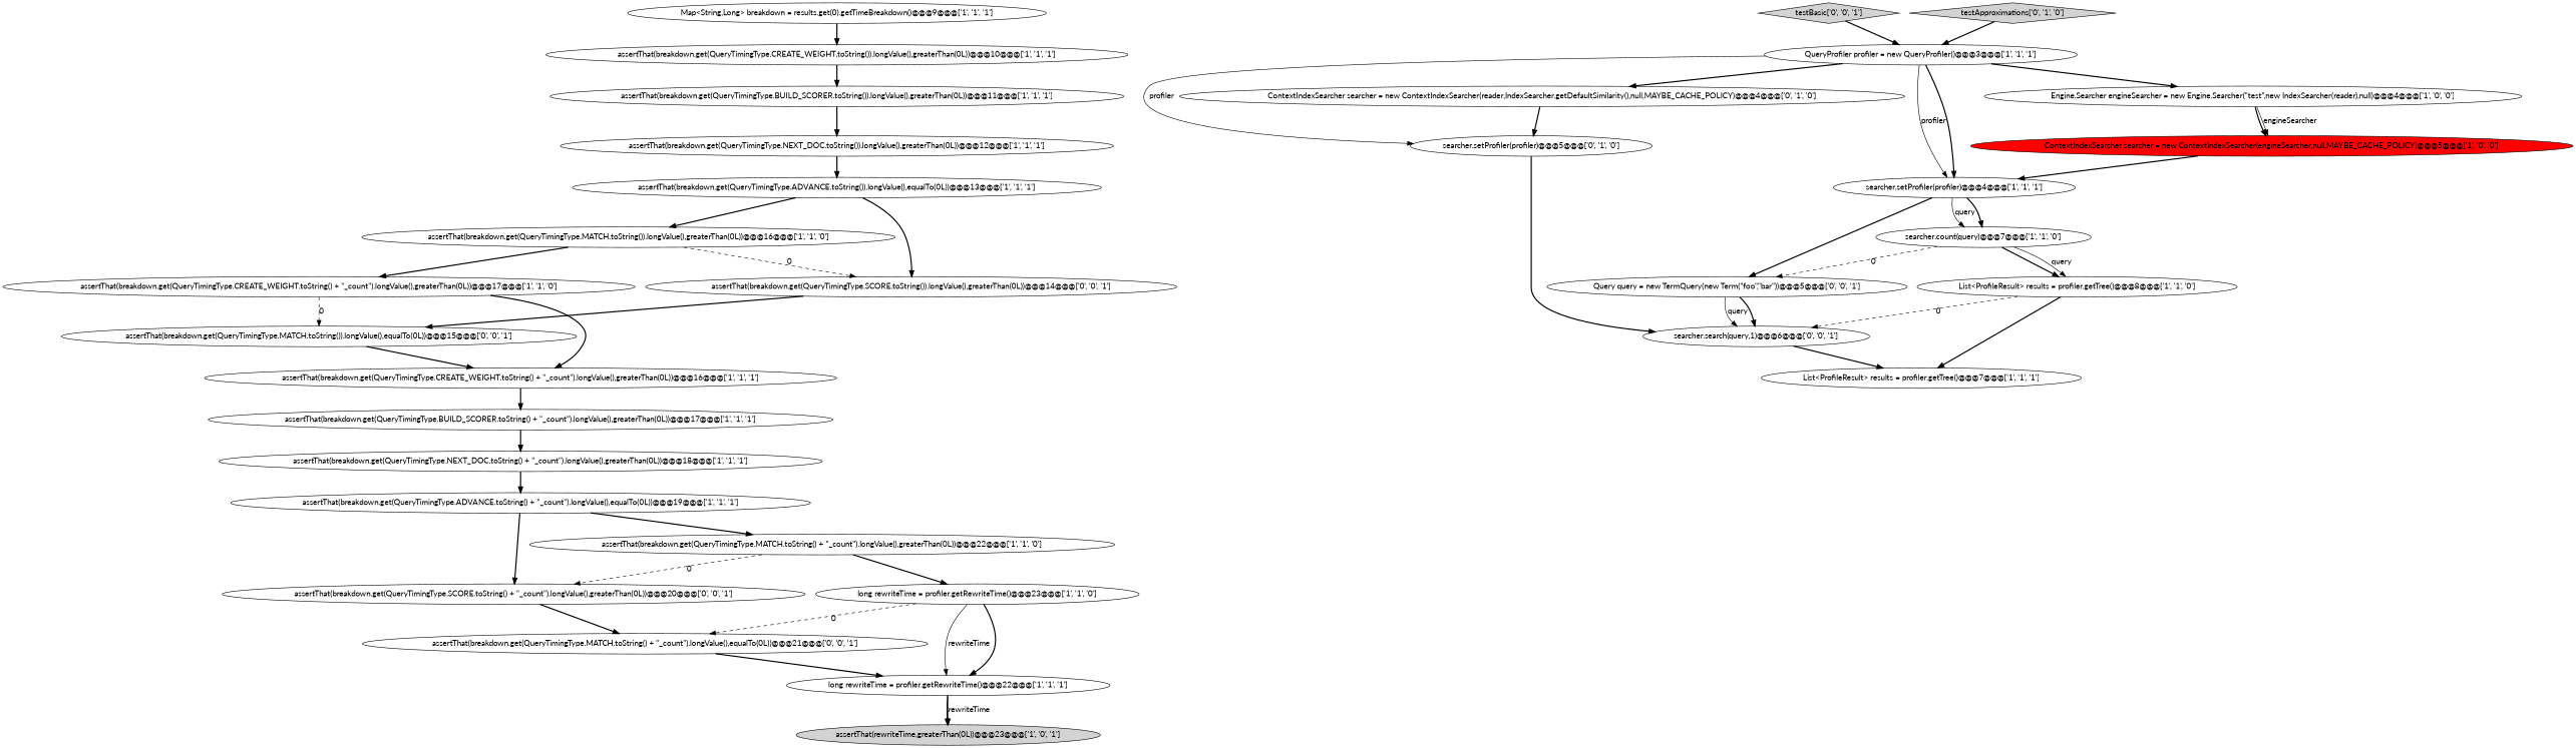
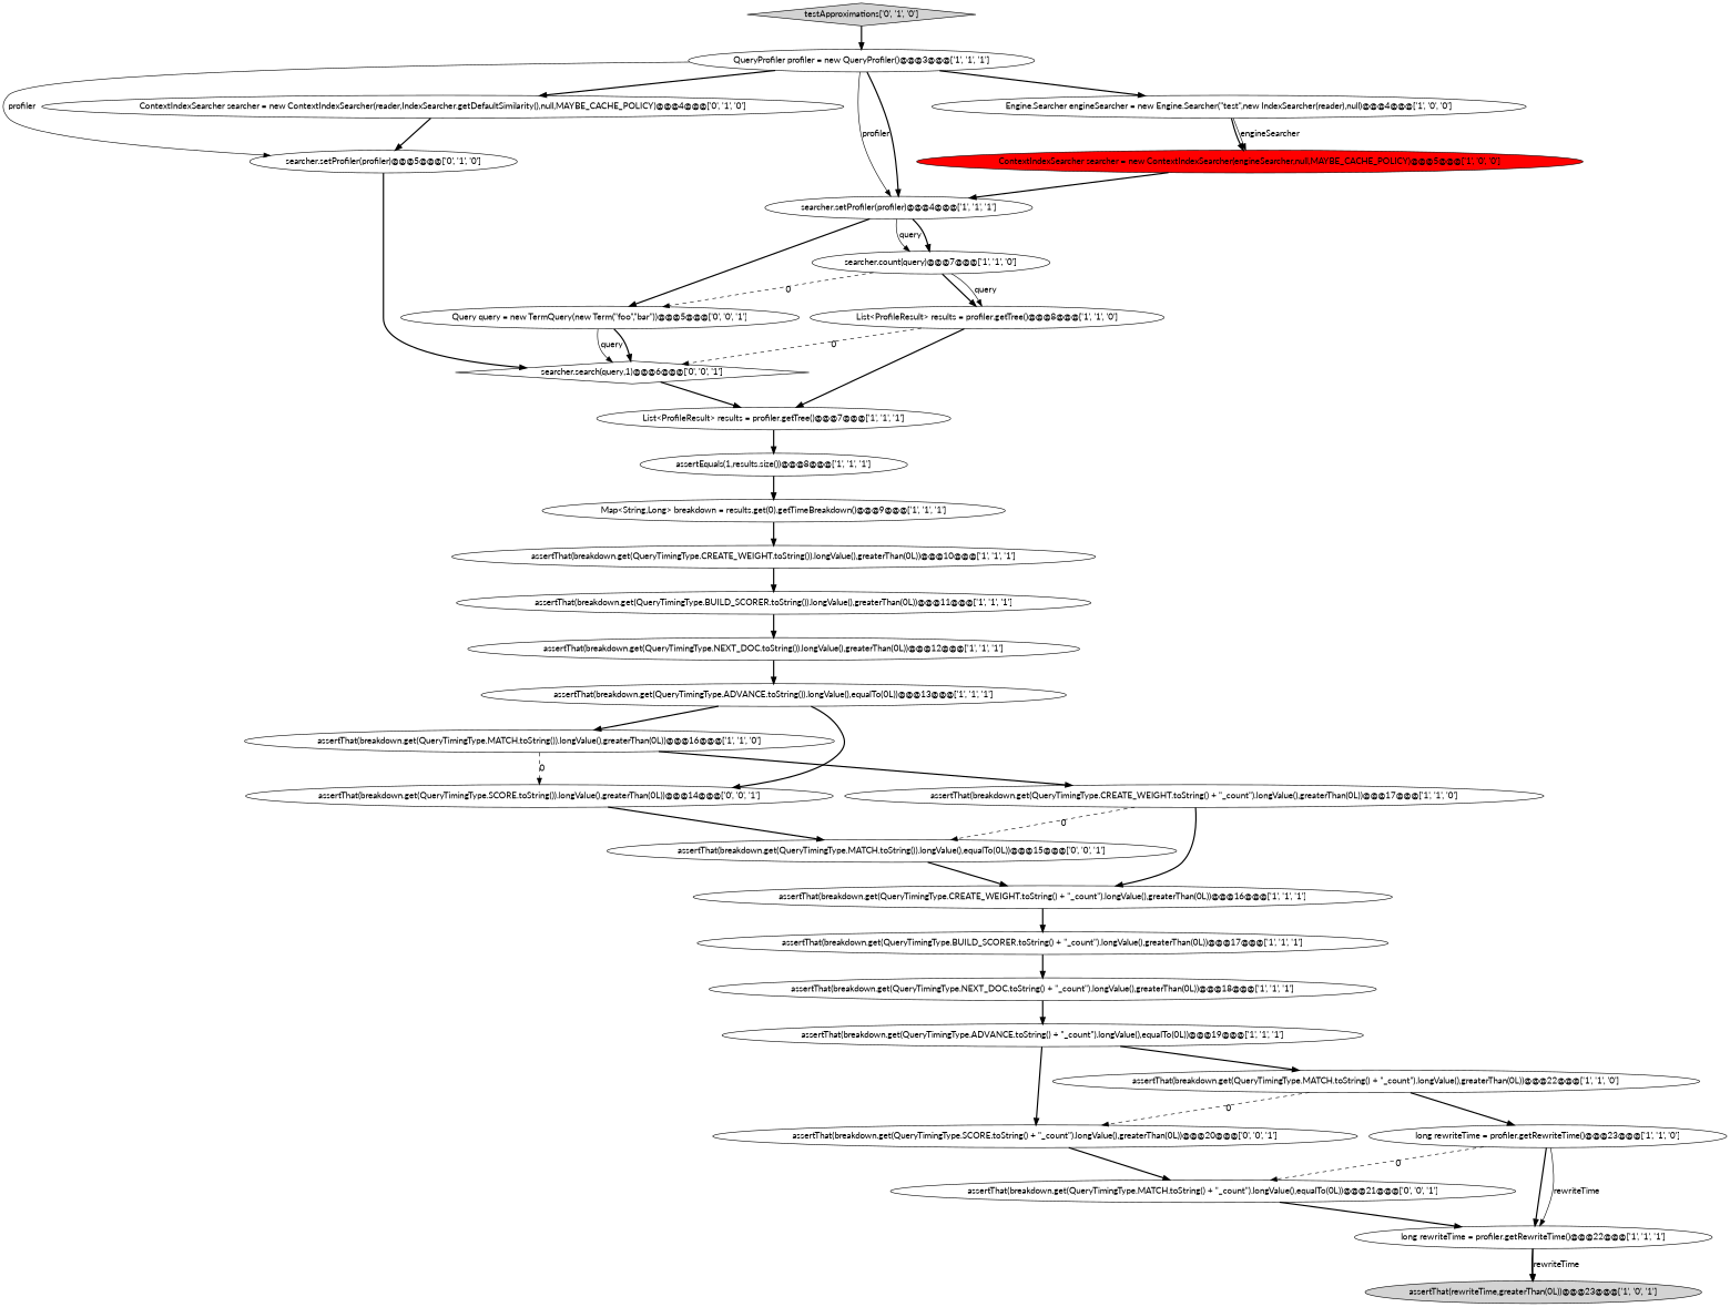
  digraph {
    fontname=Lato
    node [fillcolor=white fontname=Lato shape=ellipse style=filled]
    edge [fontname=Lato style=bold]
    n1 [label="assertThat(breakdown.get(QueryTimingType.SCORE.toString()).longValue(),greaterThan(0L))@@@14@@@['0', '0', '1']"]
    n2 [label="assertThat(breakdown.get(QueryTimingType.MATCH.toString()).longValue(),equalTo(0L))@@@15@@@['0', '0', '1']"]
    n3 [label="assertThat(breakdown.get(QueryTimingType.CREATE_WEIGHT.toString() + \"_count\").longValue(),greaterThan(0L))@@@16@@@['1', '1', '1']"]
    n4 [fillcolor=lightgray label="assertThat(rewriteTime,greaterThan(0L))@@@23@@@['1', '0', '1']"]
    n5 [label="assertThat(breakdown.get(QueryTimingType.BUILD_SCORER.toString() + \"_count\").longValue(),greaterThan(0L))@@@17@@@['1', '1', '1']"]
    n6 [label="assertThat(breakdown.get(QueryTimingType.CREATE_WEIGHT.toString() + \"_count\").longValue(),greaterThan(0L))@@@17@@@['1', '1', '0']"]
    n7 [label="assertThat(breakdown.get(QueryTimingType.NEXT_DOC.toString() + \"_count\").longValue(),greaterThan(0L))@@@18@@@['1', '1', '1']"]
    n8 [label="assertThat(breakdown.get(QueryTimingType.ADVANCE.toString() + \"_count\").longValue(),equalTo(0L))@@@19@@@['1', '1', '1']"]
    n9 [label="assertThat(breakdown.get(QueryTimingType.MATCH.toString() + \"_count\").longValue(),greaterThan(0L))@@@22@@@['1', '1', '0']"]
    n10 [label="assertThat(breakdown.get(QueryTimingType.SCORE.toString() + \"_count\").longValue(),greaterThan(0L))@@@20@@@['0', '0', '1']"]
-   n11 [label="searcher.search(query,1)@@@6@@@['0', '0', '1']"]
+   n11 [label="searcher.search(query,1)@@@6@@@['0', '0', '1']" shape=diamond]
    n12 [label="List<ProfileResult> results = profiler.getTree()@@@7@@@['1', '1', '1']"]
-   n14 [fillcolor=lightgray label="testBasic['0', '0', '1']" shape=diamond]
+   n13 [label="assertEquals(1,results.size())@@@8@@@['1', '1', '1']"]
    n15 [label="QueryProfiler profiler = new QueryProfiler()@@@3@@@['1', '1', '1']"]
    n16 [label="Engine.Searcher engineSearcher = new Engine.Searcher(\"test\",new IndexSearcher(reader),null)@@@4@@@['1', '0', '0']"]
    n17 [label="searcher.setProfiler(profiler)@@@5@@@['0', '1', '0']"]
    n18 [label="searcher.setProfiler(profiler)@@@4@@@['1', '1', '1']"]
    n19 [label="ContextIndexSearcher searcher = new ContextIndexSearcher(reader,IndexSearcher.getDefaultSimilarity(),null,MAYBE_CACHE_POLICY)@@@4@@@['0', '1', '0']"]
    n20 [fillcolor=red label="ContextIndexSearcher searcher = new ContextIndexSearcher(engineSearcher,null,MAYBE_CACHE_POLICY)@@@5@@@['1', '0', '0']"]
    n21 [label="Query query = new TermQuery(new Term(\"foo\",\"bar\"))@@@5@@@['0', '0', '1']"]
    n22 [label="searcher.count(query)@@@7@@@['1', '1', '0']"]
    n23 [label="assertThat(breakdown.get(QueryTimingType.MATCH.toString() + \"_count\").longValue(),equalTo(0L))@@@21@@@['0', '0', '1']"]
    n24 [label="long rewriteTime = profiler.getRewriteTime()@@@22@@@['1', '1', '1']"]
    n25 [label="long rewriteTime = profiler.getRewriteTime()@@@23@@@['1', '1', '0']"]
    n26 [label="assertThat(breakdown.get(QueryTimingType.MATCH.toString()).longValue(),greaterThan(0L))@@@16@@@['1', '1', '0']"]
    n27 [label="assertThat(breakdown.get(QueryTimingType.CREATE_WEIGHT.toString()).longValue(),greaterThan(0L))@@@10@@@['1', '1', '1']"]
    n28 [label="assertThat(breakdown.get(QueryTimingType.BUILD_SCORER.toString()).longValue(),greaterThan(0L))@@@11@@@['1', '1', '1']"]
    n29 [label="assertThat(breakdown.get(QueryTimingType.NEXT_DOC.toString()).longValue(),greaterThan(0L))@@@12@@@['1', '1', '1']"]
    n30 [label="Map<String,Long> breakdown = results.get(0).getTimeBreakdown()@@@9@@@['1', '1', '1']"]
    n31 [label="List<ProfileResult> results = profiler.getTree()@@@8@@@['1', '1', '0']"]
    n32 [label="assertThat(breakdown.get(QueryTimingType.ADVANCE.toString()).longValue(),equalTo(0L))@@@13@@@['1', '1', '1']"]
    n33 [fillcolor=lightgray label="testApproximations['0', '1', '0']" shape=diamond]
    n1 -> n2
    n2 -> n3
    n3 -> n5
    n5 -> n7
    n6 -> n2 [label=0 style=dashed]
    n6 -> n3
    n7 -> n8
    n8 -> n9
    n8 -> n10
    n9 -> n10 [label=0 style=dashed]
    n9 -> n25
    n10 -> n23
    n11 -> n12
-   n14 -> n15
+   n12 -> n13
+   n13 -> n30
    n15 -> n16
    n15 -> n17 [label=profiler style=solid]
    n15 -> n18 [label=profiler style=solid]
    n15 -> n18
    n15 -> n19
    n16 -> n20
    n16 -> n20 [label=engineSearcher style=solid]
    n17 -> n11
    n18 -> n21
    n18 -> n22 [label=query style=solid]
    n18 -> n22
    n19 -> n17
    n20 -> n18
    n21 -> n11 [label=query style=solid]
    n21 -> n11
    n22 -> n21 [label=0 style=dashed]
    n22 -> n31
    n22 -> n31 [label=query style=solid]
    n23 -> n24
    n24 -> n4
    n24 -> n4 [label=rewriteTime style=solid]
    n25 -> n23 [label=0 style=dashed]
    n25 -> n24
    n25 -> n24 [label=rewriteTime style=solid]
    n26 -> n1 [label=0 style=dashed]
    n26 -> n6
    n27 -> n28
    n28 -> n29
    n29 -> n32
    n30 -> n27
    n31 -> n11 [label=0 style=dashed]
    n31 -> n12
    n32 -> n1
    n32 -> n26
    n33 -> n15
  }
